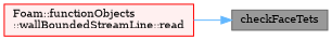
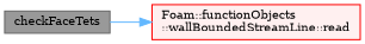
  digraph {
    rankdir=RL
    fontname="DejaVu Serif"
    node [fontname="DejaVu Serif" fontsize=10 shape=box style=filled]
    n1 [color=gray40 fillcolor=grey60 fontcolor=black height=0.2 label=checkFaceTets width=0.4]
    n2 [color=red fillcolor="#FFF0F0" height=0.2 label="Foam::functionObjects\l::wallBoundedStreamLine::read" width=0.4]
-   n1 -> n2 [color=steelblue1 dir=back fontname="DejaVu Serif" fontsize=10 labelfontname=Helvetica labelfontsize=10 style=solid]
+   n2 -> n1 [color=steelblue1 dir=back fontname="DejaVu Serif" fontsize=10 labelfontname=Helvetica labelfontsize=10 style=solid]
  }
